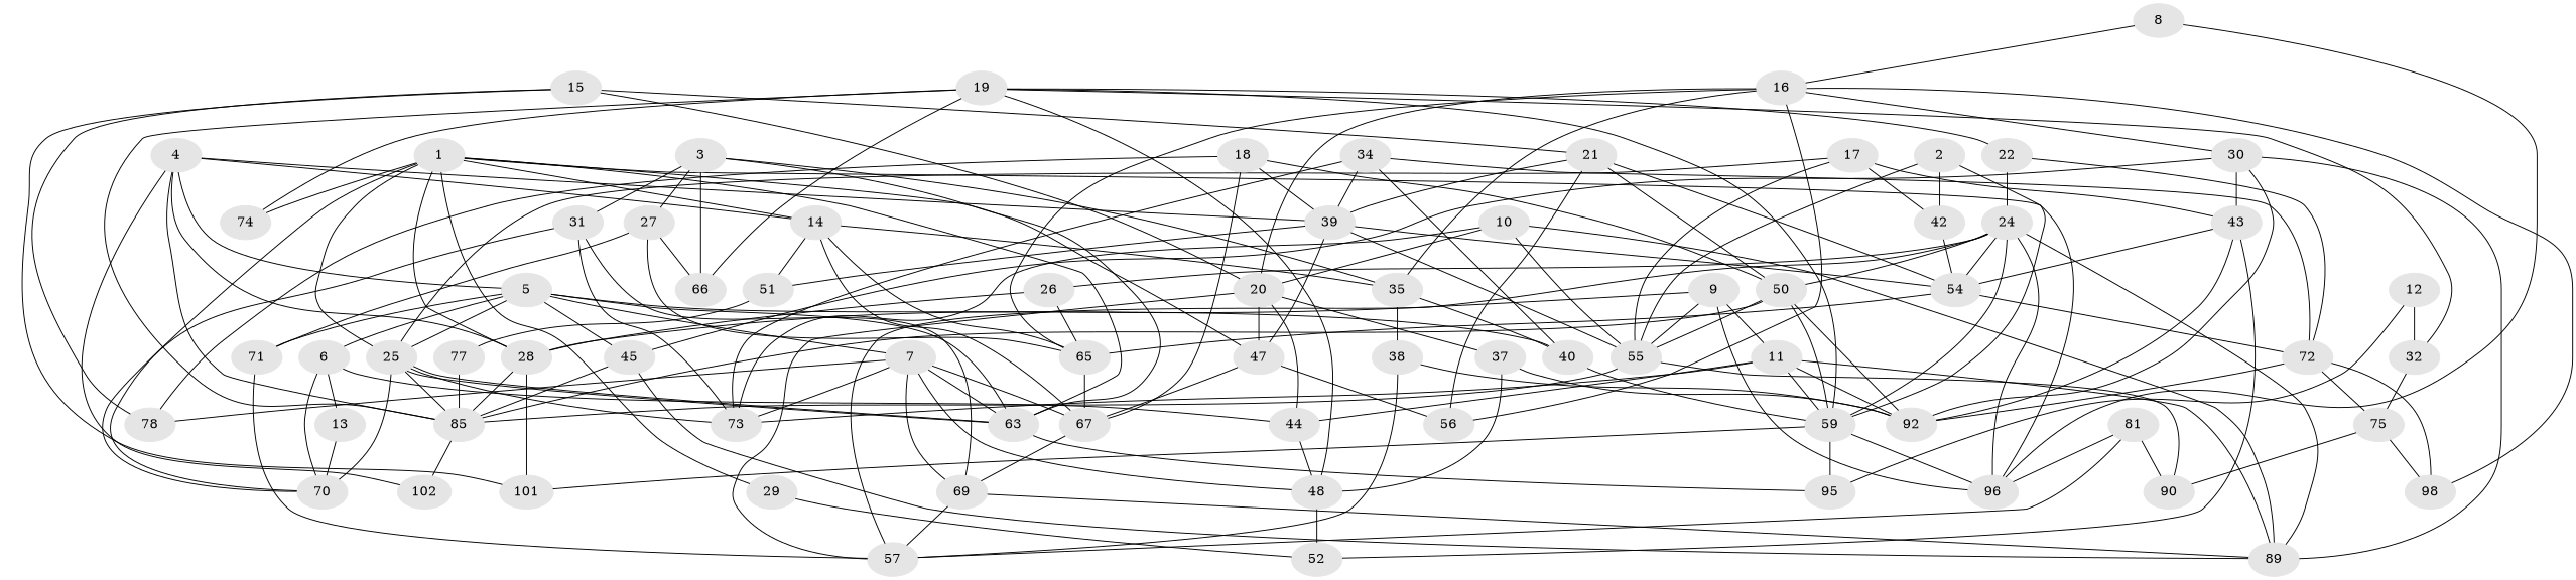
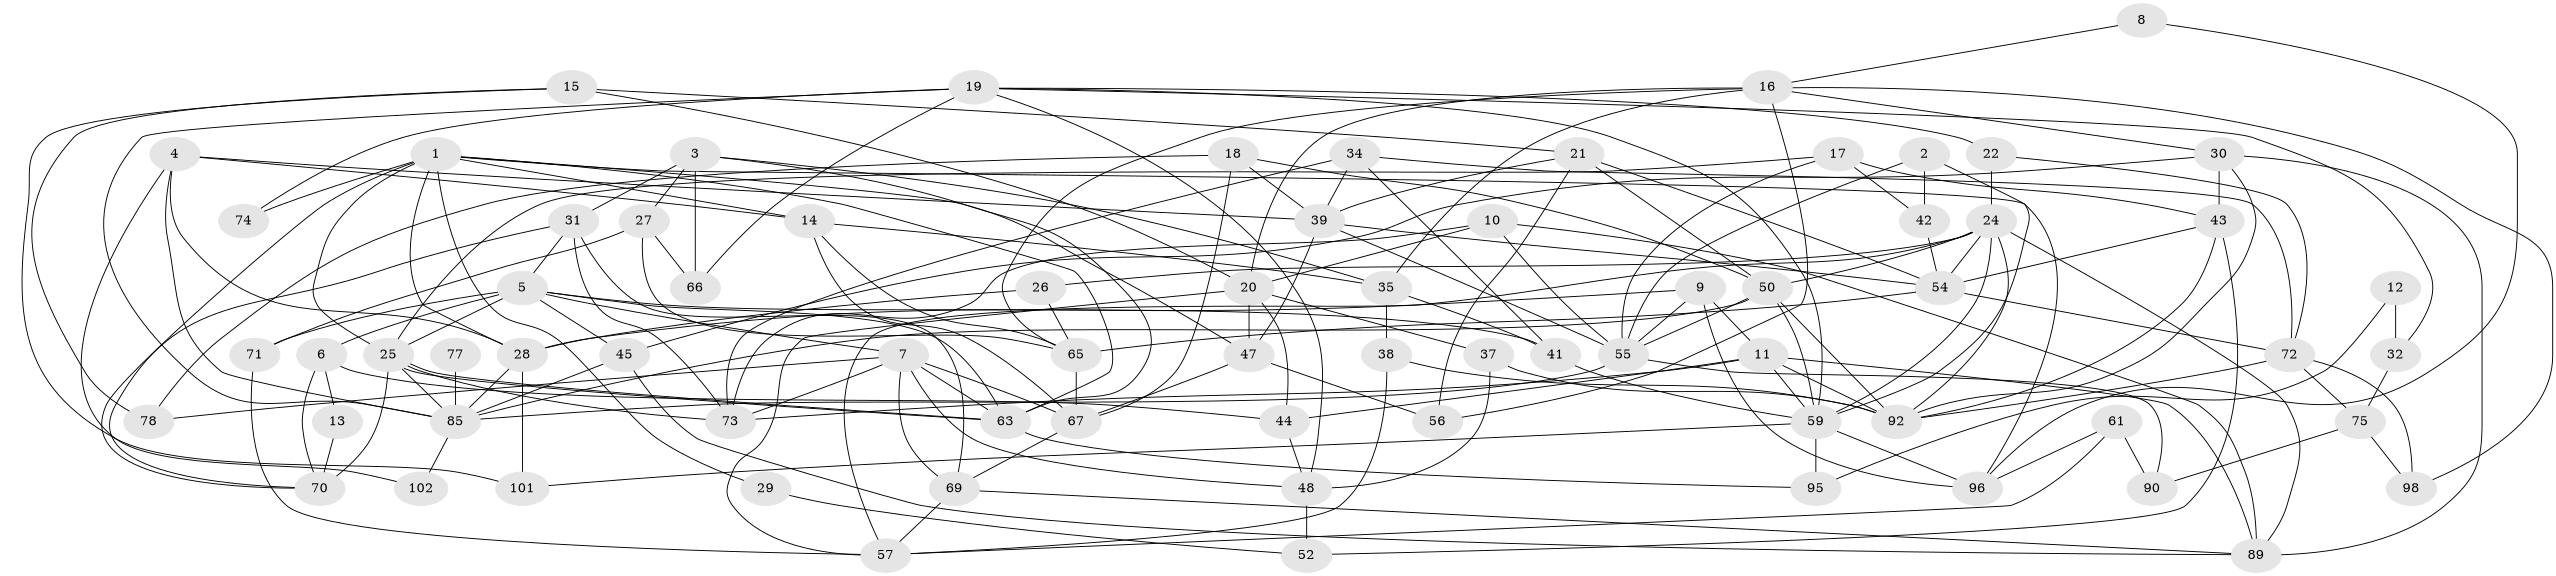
  graph {
    node [color=gray90 style=filled]
    1 [super="+84"]
    14 [super="+81"]
    25 [super="+76"]
    28 [super="+57"]
    29
    47
    63
    70 [super="+94"]
    74
    96
    35
    67 [super="+103"]
-   51
    65 [super="+79"]
    85 [super="+104"]
    73 [super="+86"]
    101
    52
    56 [super="+58"]
    95
    2
    42
    55 [super="+71"]
    59 [super="+64"]
    54 [super="+93"]
    90 [super="+100"]
    3 [super="+36"]
    27
    31
    66
    n31 [label=71]
    69
-   40
+   40 [label=41]
    38
    4 [super="+62"]
    5 [super="+23"]
    39 [super="+46"]
    102
    6
    7 [super="+88"]
    45
    13
    44 [super="+53"]
    48 [super="+82"]
    78
    n46 [label=57 super="+105"]
    89 [super="+91"]
    8
    16
    20 [super="+106"]
    30 [super="+49"]
    98
    9
    11
    92 [super="+107"]
    37 [super="+83"]
    10
    12
    32
    75
    77
    15
    21 [super="+60"]
    50 [super="+68"]
    43
    17 [super="+87"]
    18
    19 [super="+33"]
    22
    24 [super="+99"]
    72 [super="+80"]
    26
    34
-   61 [label=81]
+   61
    1 -- 14
    1 -- 25
    1 -- 28
    1 -- 29
    1 -- 47
    1 -- 63
    1 -- 70
    1 -- 74
    1 -- 96
    14 -- 35
    14 -- 67
-   14 -- 51
    14 -- 65
    25 -- 63
    25 -- 63
    25 -- 70 [weight=2]
    25 -- 85
    25 -- 73
    28 -- 85
    28 -- 101
    29 -- 52
    47 -- 67
    47 -- 56
    63 -- 95
    35 -- 40
    35 -- 38
    67 -- 69
-   51 -- 77
    65 -- 67 [weight=2]
    85 -- 102
    2 -- 42
    2 -- 55
    2 -- 59
    42 -- 54
    55 -- 85
    55 -- 90
    59 -- 96
    59 -- 101
    59 -- 95
    54 -- 65
    54 -- 72
    3 -- 63
    3 -- 35
    3 -- 27
    3 -- 31
    3 -- 66
    27 -- 65
    27 -- 66
    27 -- n31
    31 -- 70
    31 -- 73
    31 -- 69
    n31 -- n46
    69 -- n46
    69 -- 89
    40 -- 59
    38 -- n46
    38 -- 92
    4 -- 14
    4 -- 28
    4 -- 85
-   4 -- 5
+   31 -- 5
    4 -- 39
    4 -- 102
    5 -- 25
    5 -- 63
    5 -- n31
    5 -- 40
    5 -- 6
    5 -- 7
    5 -- 45
    39 -- 47
-   39 -- 51
    39 -- 55
    39 -- 54
    6 -- 70
    6 -- 13
    6 -- 44
    7 -- 63
    7 -- 67
    7 -- 73
    7 -- 69
    7 -- 48
    7 -- 78
    45 -- 85
    45 -- 89
    13 -- 70
    44 -- 48
    48 -- 52
    8 -- 96
    8 -- 16
    16 -- 35
    16 -- 65
    16 -- 56
    16 -- 20
    16 -- 30
    16 -- 98
    20 -- 47
    20 -- 44
    20 -- n46
    20 -- 37
    30 -- 45
    30 -- 89
    30 -- 92
    30 -- 43
    9 -- 28
    9 -- 96
    9 -- 55
    9 -- 11
    11 -- 73
    11 -- 59
    11 -- 44
    11 -- 89
    11 -- 92
    37 -- 48
    37 -- 92
    10 -- 73
    10 -- 55
    10 -- 89
    10 -- 20
    12 -- 95
    12 -- 32
    32 -- 75
    75 -- 90
    75 -- 98
    77 -- 85
    15 -- 101
    15 -- 78
    15 -- 20
    15 -- 21
    21 -- 56
    21 -- 54
    21 -- 39
    21 -- 50
    50 -- 85
    50 -- 55
    50 -- 59
    50 -- 92
    43 -- 52
    43 -- 54
    43 -- 92
    17 -- 25
    17 -- 42
    17 -- 55
    17 -- 43
    18 -- 67
    18 -- 39
    18 -- 78
    18 -- 50
    19 -- 74
    19 -- 85
    19 -- 59
    19 -- 66 [weight=2]
    19 -- 48
    19 -- 32
    19 -- 22
    22 -- 24
    22 -- 72
    24 -- 59
    24 -- 54
    24 -- n46
    24 -- 89
-   24 -- 96
+   24 -- 92
    24 -- 50
    24 -- 26
    72 -- 98
    72 -- 92
    72 -- 75
    26 -- 28
    26 -- 65
    34 -- 73
    34 -- 40
    34 -- 39
    34 -- 72
    61 -- 96
    61 -- 90
    61 -- n46
  }
